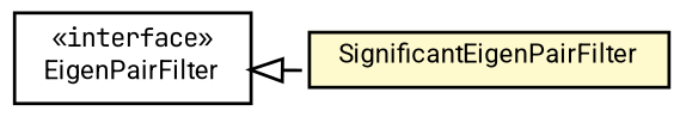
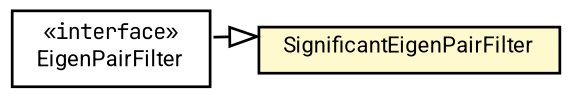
  digraph {
    nodesep=0.15
    rankdir=LR
    ranksep=0.25
    fontname="JetBrains Mono"
    node [fontcolor=black fontname="JetBrains Mono" fontsize=8 margin=0 shape=plaintext]
    n1 [height=0 label=<<table title="de.lmu.ifi.dbs.elki.math.linearalgebra.pca.filter.EigenPairFilter" border="0" cellborder="1" cellspacing="0" cellpadding="2" href="EigenPairFilter.html" target="_parent"> 		<tr><td><table border="0" cellspacing="0" cellpadding="1"> 		<tr><td align="center" balign="center"> &#171;interface&#187; </td></tr> 		<tr><td align="center" balign="center"> <font face="Roboto">EigenPairFilter</font> </td></tr> 		</table></td></tr> 		</table>> width=0]
    n2 [height=0 label=<<table title="de.lmu.ifi.dbs.elki.math.linearalgebra.pca.filter.SignificantEigenPairFilter" border="0" cellborder="1" cellspacing="0" cellpadding="2" bgcolor="lemonChiffon" href="SignificantEigenPairFilter.html" target="_parent"> 		<tr><td><table border="0" cellspacing="0" cellpadding="1"> 		<tr><td align="center" balign="center"> <font face="Roboto">SignificantEigenPairFilter</font> </td></tr> 		</table></td></tr> 		</table>> width=0]
-   n1 -> n2 [arrowtail=empty color=black dir=back fontname="JetBrains Mono" fontsize=7 labelfontname=Roboto labelfontsize=7 style=dashed weight=9]
+   n2 -> n1 [arrowtail=empty color=black dir=back fontname="JetBrains Mono" fontsize=7 labelfontname=Roboto labelfontsize=7 style=dashed weight=9]
  }
